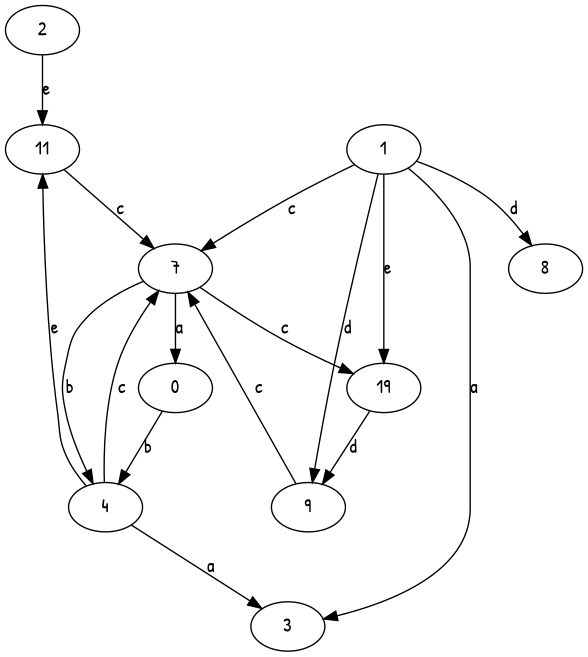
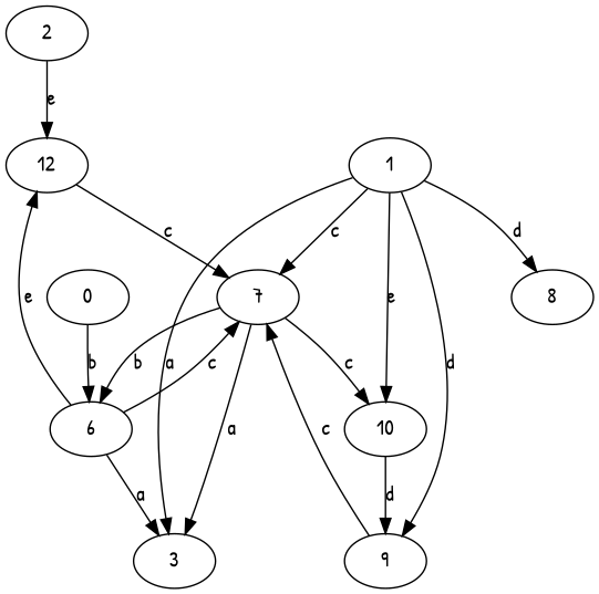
  strict digraph {
    fontname="Patrick Hand"
    node [fontname="Patrick Hand"]
    edge [fontname="Patrick Hand"]
    2
-   11
+   11 [label=12]
    7
-   6 [label=4]
+   6
    3
-   10 [label=19]
+   10
    9
    0
    1
    8
    2 -> 11 [label=e]
    11 -> 7 [label=c]
    7 -> 6 [label=b]
-   7 -> 0 [label=a]
+   7 -> 3 [label=a]
    7 -> 10 [label=c]
    6 -> 11 [label=e]
    6 -> 7 [label=c]
    6 -> 3 [label=a]
    10 -> 9 [label=d]
    9 -> 7 [label=c]
    0 -> 6 [label=b]
    1 -> 7 [label=c]
    1 -> 3 [label=a]
    1 -> 10 [label=e]
    1 -> 9 [label=d]
    1 -> 8 [label=d]
  }
